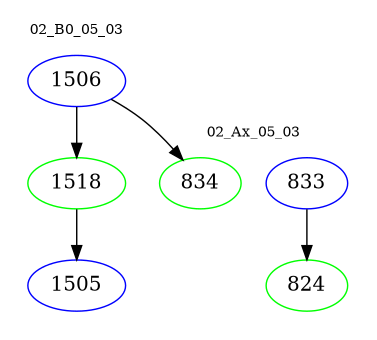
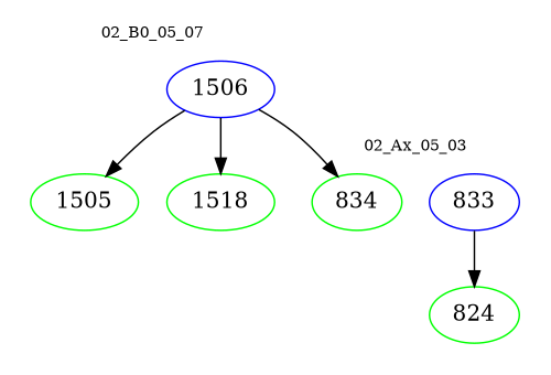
  digraph {
    node [color=blue]
    edge [color=black]
    n1 [label=833]
    n2 [color=green label=824]
    n3 [color=green label=834]
    n4 [label=1506]
-   n5 [label=1505]
+   n5 [color=green label=1505]
    n6 [color=green label=1518]
    subgraph cluster_1 {
      color=white
      fontsize=10
      label="02_Ax_05_03"
      n1
      n2
      n3
    }
    subgraph cluster_2 {
      color=white
      fontsize=10
-     label="02_B0_05_03"
+     label="02_B0_05_07"
      n4
      n5
      n6
    }
    n1 -> n2
    n4 -> n3
-   n6 -> n5
+   n4 -> n5
    n4 -> n6
  }
